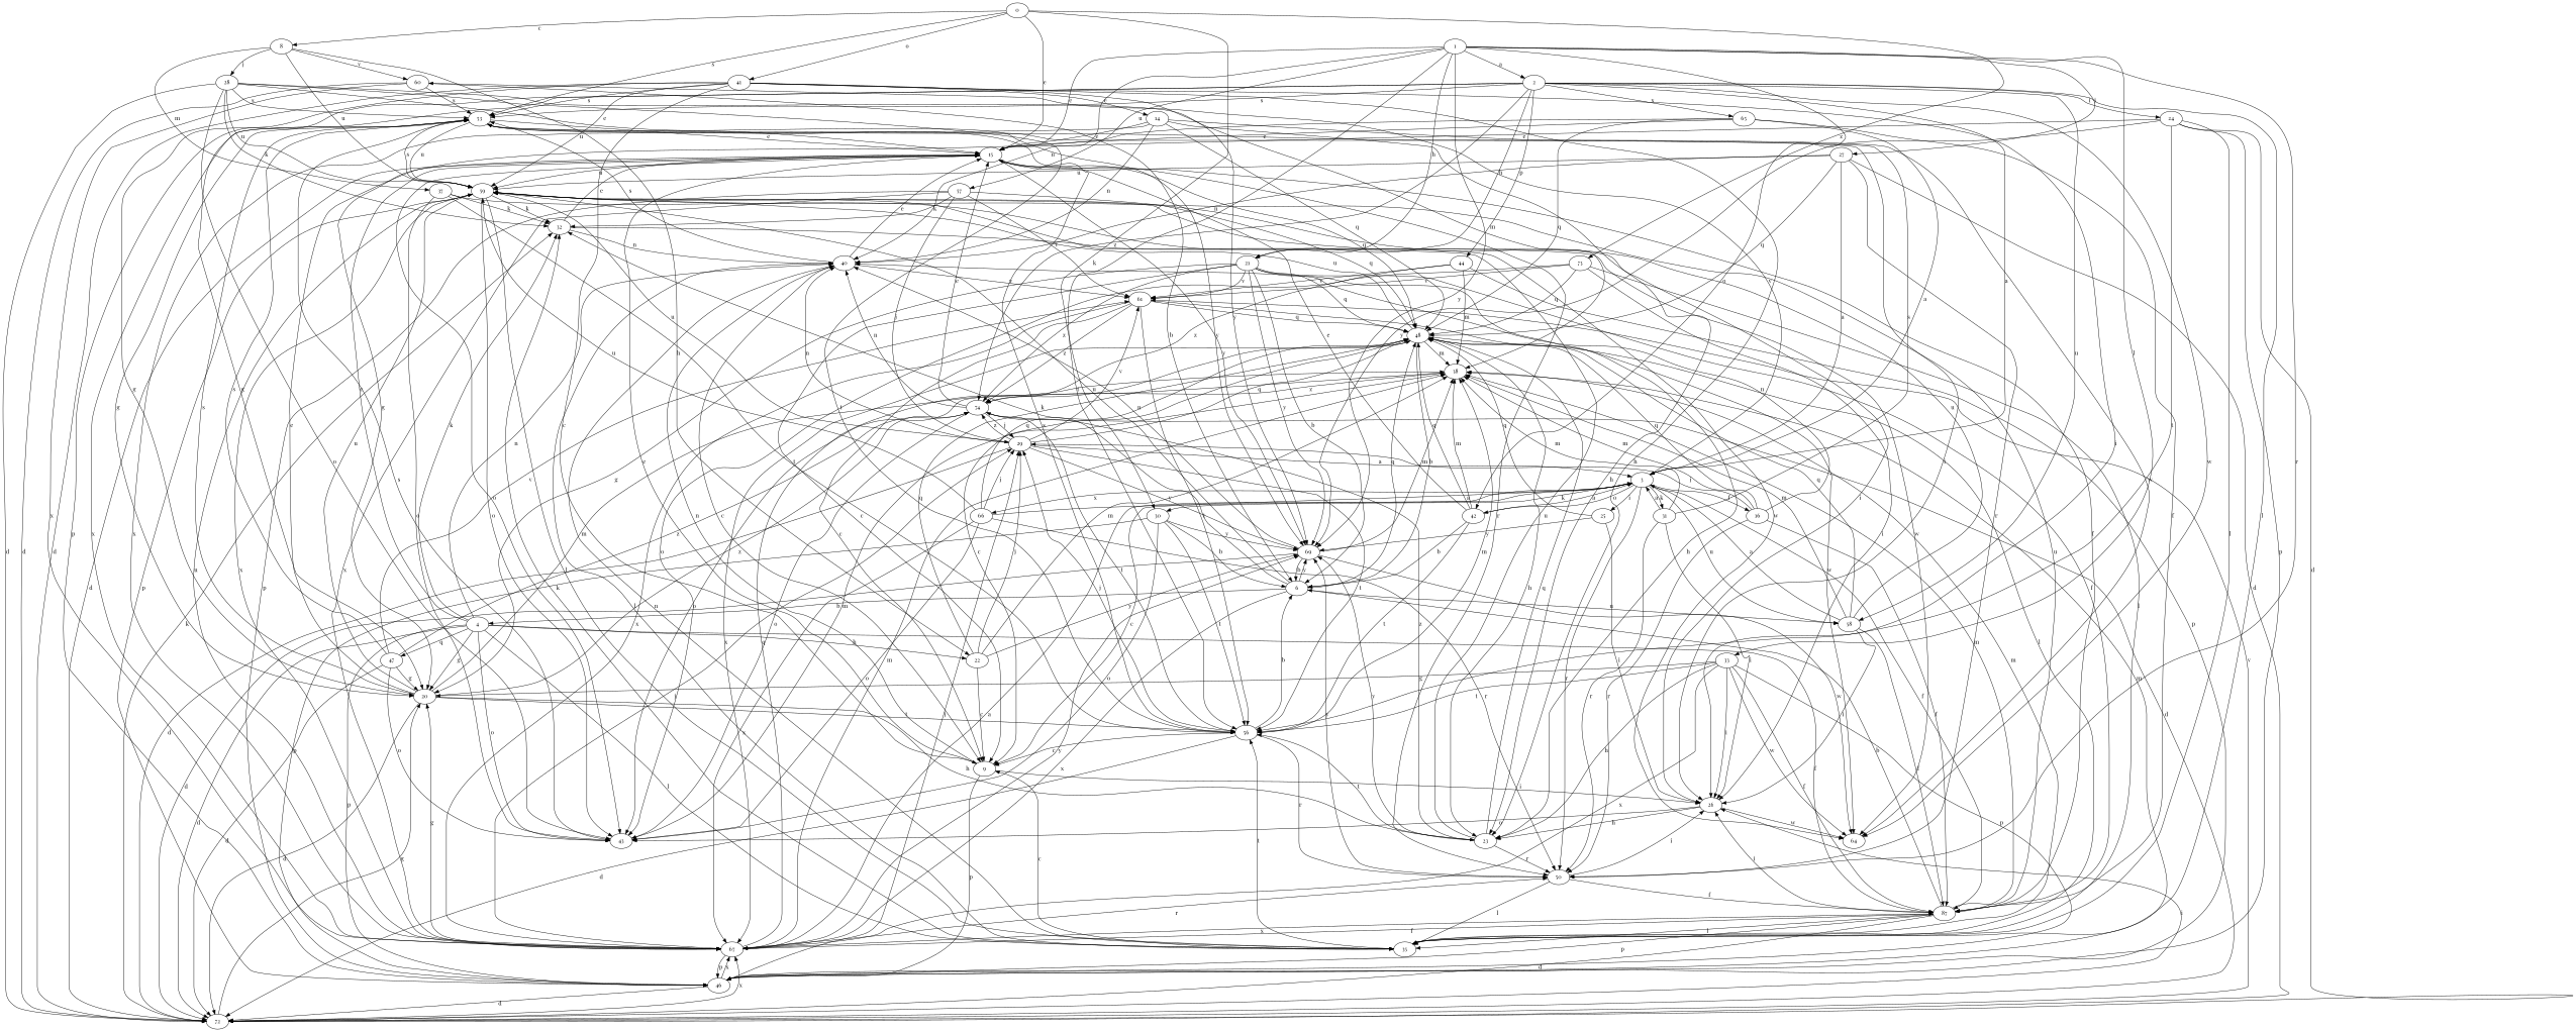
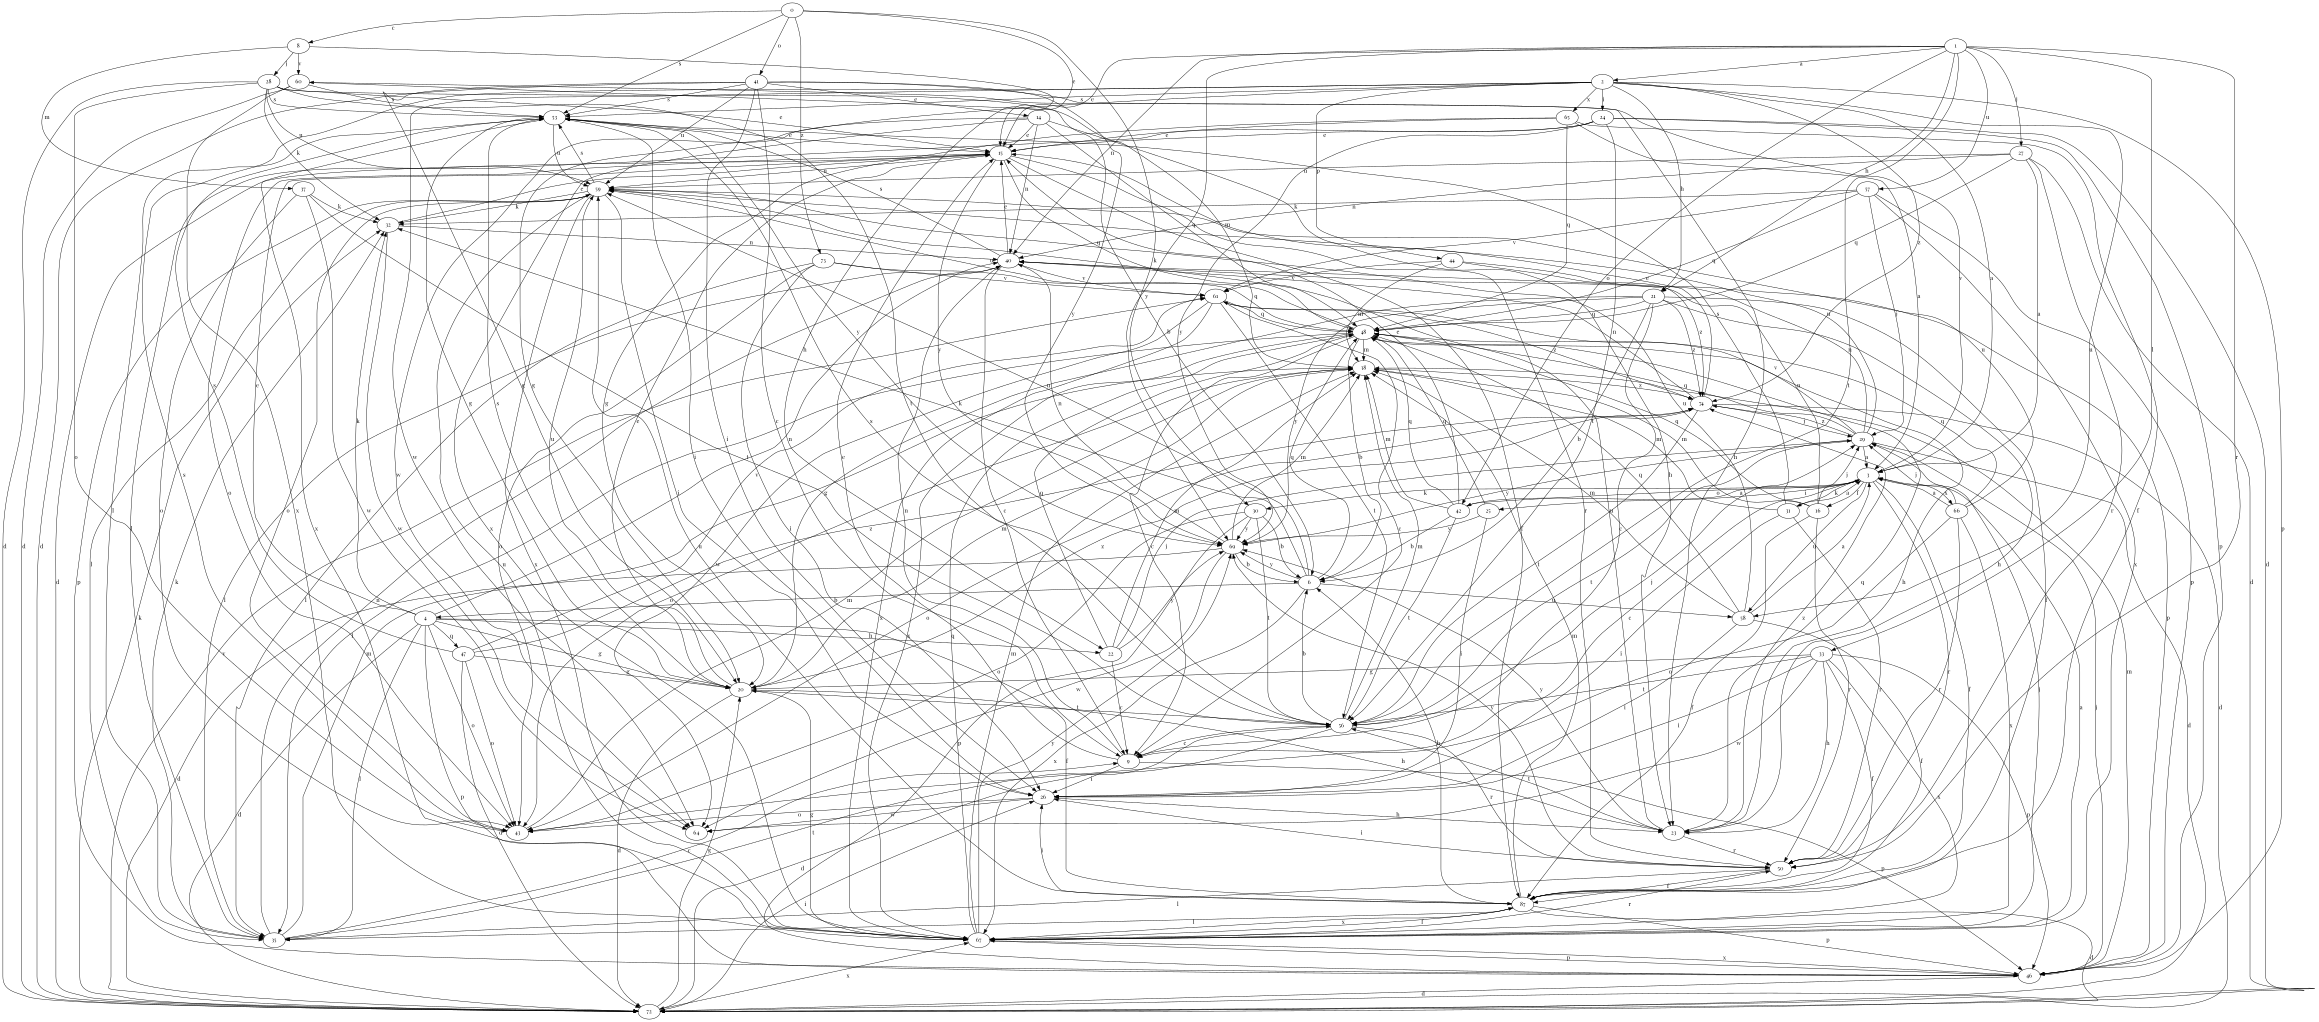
  strict digraph {
    fontname="Playfair Display"
    node [fontname="Playfair Display"]
    edge [fontname="Playfair Display"]
    0
    8
    15
    30
    41
    53
    73
    60
    22
    59
    28
    37
    14
    40
    64
    48
    67
    23
    50
    69
    n21 [label=87]
    n22 [label=72]
    43
    56
    46
    6
    20
    9
    26
    35
    61
    1
    2
    21
    27
    33
    42
    57
    3
    24
    44
    58
    65
    74
    38
    29
    32
    16
    25
    31
    66
    4
    47
    0 -> 8 [label=c]
    0 -> 15 [label=e]
    0 -> 30 [label=k]
    0 -> 41 [label=o]
    0 -> 53 [label=s]
    0 -> 73 [label=z]
    8 -> 60 [label=v]
    8 -> 22 [label=h]
-   8 -> 59 [label=u]
    8 -> 28 [label=j]
    8 -> 37 [label=m]
    15 -> 59 [label=u]
    15 -> 48 [label=q]
    15 -> 50 [label=r]
    15 -> 69 [label=y]
    15 -> n21 [label=f]
    15 -> n22 [label=d]
    15 -> 43 [label=o]
    30 -> 69 [label=y]
    30 -> 43 [label=o]
    30 -> 56 [label=t]
    30 -> 46 [label=p]
    30 -> 6 [label=b]
    41 -> 53 [label=s]
    41 -> 59 [label=u]
    41 -> 14 [label=e]
    41 -> 23 [label=h]
    41 -> 69 [label=y]
    41 -> n22 [label=d]
    41 -> 20 [label=g]
    41 -> 9 [label=c]
    41 -> 26 [label=i]
    53 -> 15 [label=e]
    53 -> 59 [label=u]
    53 -> 67 [label=x]
    53 -> 69 [label=y]
    53 -> 20 [label=g]
    53 -> 26 [label=i]
    73 -> 48 [label=q]
    73 -> 43 [label=o]
    73 -> 26 [label=i]
    73 -> 35 [label=l]
    73 -> 61 [label=v]
    60 -> 53 [label=s]
    60 -> 67 [label=x]
    60 -> n22 [label=d]
    60 -> 6 [label=b]
    22 -> 48 [label=q]
    22 -> 69 [label=y]
    22 -> 9 [label=c]
    22 -> 38 [label=m]
    22 -> 29 [label=j]
    59 -> 53 [label=s]
    59 -> 67 [label=x]
    59 -> 43 [label=o]
    59 -> 46 [label=p]
    59 -> 26 [label=i]
    59 -> 35 [label=l]
    59 -> 32 [label=k]
    28 -> 15 [label=e]
    28 -> 53 [label=s]
    28 -> 59 [label=u]
    28 -> n22 [label=d]
    28 -> 43 [label=o]
    28 -> 56 [label=t]
    28 -> 38 [label=m]
    28 -> 32 [label=k]
    37 -> 64 [label=w]
    37 -> 43 [label=o]
    37 -> 56 [label=t]
    37 -> 32 [label=k]
    14 -> 15 [label=e]
    14 -> 40 [label=n]
    14 -> 64 [label=w]
    14 -> 48 [label=q]
    14 -> 67 [label=x]
    14 -> 23 [label=h]
    40 -> 15 [label=e]
    40 -> 53 [label=s]
    40 -> 9 [label=c]
    40 -> 35 [label=l]
    40 -> 61 [label=v]
    48 -> 59 [label=u]
    48 -> 67 [label=x]
    48 -> 23 [label=h]
    48 -> 6 [label=b]
    48 -> 9 [label=c]
    48 -> 35 [label=l]
    48 -> 38 [label=m]
    67 -> 59 [label=u]
    67 -> 48 [label=q]
    67 -> 50 [label=r]
    67 -> 69 [label=y]
    67 -> n21 [label=f]
    67 -> 46 [label=p]
    67 -> 20 [label=g]
    67 -> 3 [label=a]
    67 -> 38 [label=m]
    67 -> 29 [label=j]
    23 -> 59 [label=u]
    23 -> 48 [label=q]
    23 -> 50 [label=r]
    23 -> 69 [label=y]
    23 -> 56 [label=t]
    23 -> 74 [label=z]
    50 -> 69 [label=y]
    50 -> n21 [label=f]
    50 -> 26 [label=i]
    50 -> 35 [label=l]
    69 -> 40 [label=n]
    69 -> 64 [label=w]
    69 -> n22 [label=d]
    69 -> 6 [label=b]
    69 -> 38 [label=m]
    n21 -> 59 [label=u]
    n21 -> 67 [label=x]
    n21 -> n22 [label=d]
    n21 -> 46 [label=p]
    n21 -> 6 [label=b]
    n21 -> 26 [label=i]
    n21 -> 35 [label=l]
    n21 -> 38 [label=m]
    n22 -> 67 [label=x]
    n22 -> 20 [label=g]
    n22 -> 26 [label=i]
    n22 -> 61 [label=v]
    n22 -> 32 [label=k]
    43 -> 53 [label=s]
    43 -> 38 [label=m]
    56 -> 53 [label=s]
    56 -> 50 [label=r]
    56 -> n22 [label=d]
    56 -> 6 [label=b]
    56 -> 9 [label=c]
    56 -> 38 [label=m]
    56 -> 29 [label=j]
    46 -> 67 [label=x]
    46 -> n22 [label=d]
    46 -> 38 [label=m]
    46 -> 29 [label=j]
    6 -> 59 [label=u]
    6 -> 48 [label=q]
    6 -> 67 [label=x]
    6 -> 69 [label=y]
    6 -> 58 [label=u]
    6 -> 32 [label=k]
    6 -> 4 [label=b]
    20 -> 15 [label=e]
    20 -> 53 [label=s]
    20 -> 59 [label=u]
    20 -> 23 [label=h]
    20 -> n22 [label=d]
    20 -> 56 [label=t]
    20 -> 74 [label=z]
    20 -> 38 [label=m]
    9 -> 15 [label=e]
    9 -> 40 [label=n]
    9 -> 46 [label=p]
    9 -> 26 [label=i]
    26 -> 64 [label=w]
    26 -> 23 [label=h]
    26 -> 43 [label=o]
    35 -> 40 [label=n]
    35 -> 56 [label=t]
    35 -> 9 [label=c]
    35 -> 38 [label=m]
    35 -> 32 [label=k]
    61 -> 64 [label=w]
    61 -> 48 [label=q]
    61 -> 67 [label=x]
    61 -> 56 [label=t]
    61 -> 9 [label=c]
    61 -> 74 [label=z]
    1 -> 15 [label=e]
    1 -> 40 [label=n]
    1 -> 50 [label=r]
    1 -> 69 [label=y]
    1 -> 56 [label=t]
    1 -> 2 [label=a]
    1 -> 21 [label=h]
    1 -> 27 [label=j]
    1 -> 33 [label=l]
    1 -> 42 [label=o]
    1 -> 57 [label=u]
    2 -> 53 [label=s]
    2 -> 64 [label=w]
    2 -> 46 [label=p]
    2 -> 20 [label=g]
    2 -> 35 [label=l]
    2 -> 21 [label=h]
    2 -> 3 [label=a]
    2 -> 24 [label=i]
    2 -> 44 [label=p]
    2 -> 58 [label=u]
    2 -> 65 [label=x]
    2 -> 74 [label=z]
    21 -> 48 [label=q]
    21 -> 23 [label=h]
    21 -> 69 [label=y]
    21 -> n21 [label=f]
    21 -> 6 [label=b]
    21 -> 20 [label=g]
    21 -> 9 [label=c]
-   21 -> 61 [label=v]
    21 -> 74 [label=z]
    27 -> 59 [label=u]
    27 -> 40 [label=n]
    27 -> 48 [label=q]
    27 -> 50 [label=r]
    27 -> n22 [label=d]
    27 -> 3 [label=a]
    33 -> 64 [label=w]
    33 -> 67 [label=x]
    33 -> 23 [label=h]
    33 -> n21 [label=f]
    33 -> 56 [label=t]
    33 -> 46 [label=p]
    33 -> 20 [label=g]
    33 -> 26 [label=i]
    42 -> 15 [label=e]
    42 -> 48 [label=q]
    42 -> 56 [label=t]
    42 -> 6 [label=b]
    42 -> 3 [label=a]
    42 -> 38 [label=m]
    57 -> 48 [label=q]
    57 -> 67 [label=x]
    57 -> 46 [label=p]
    57 -> 61 [label=v]
    57 -> 29 [label=j]
    57 -> 32 [label=k]
    3 -> 30 [label=k]
    3 -> 60 [label=v]
    3 -> 50 [label=r]
    3 -> n21 [label=f]
    3 -> 9 [label=c]
    3 -> 42 [label=o]
    3 -> 58 [label=u]
    3 -> 16 [label=f]
    3 -> 25 [label=i]
    3 -> 31 [label=k]
    3 -> 66 [label=x]
    24 -> 15 [label=e]
    24 -> 69 [label=y]
    24 -> n22 [label=d]
    24 -> 56 [label=t]
    24 -> 46 [label=p]
    24 -> 35 [label=l]
    44 -> 46 [label=p]
    44 -> 61 [label=v]
    44 -> 74 [label=z]
    44 -> 38 [label=m]
    58 -> 59 [label=u]
    58 -> 48 [label=q]
    58 -> n21 [label=f]
    58 -> 26 [label=i]
    58 -> 3 [label=a]
    58 -> 38 [label=m]
    65 -> 15 [label=e]
    65 -> 48 [label=q]
    65 -> n21 [label=f]
    65 -> 20 [label=g]
    65 -> 3 [label=a]
    74 -> 15 [label=e]
    74 -> 40 [label=n]
    74 -> n22 [label=d]
    74 -> 43 [label=o]
    74 -> 56 [label=t]
    74 -> 29 [label=j]
    38 -> 43 [label=o]
    38 -> 74 [label=z]
    29 -> 59 [label=u]
    29 -> 40 [label=n]
    29 -> 48 [label=q]
    29 -> 69 [label=y]
    29 -> n22 [label=d]
    29 -> 56 [label=t]
    29 -> 61 [label=v]
    29 -> 3 [label=a]
    29 -> 74 [label=z]
    32 -> 15 [label=e]
    32 -> 40 [label=n]
    32 -> 64 [label=w]
    16 -> 40 [label=n]
    16 -> 48 [label=q]
    16 -> 50 [label=r]
    16 -> n21 [label=f]
    16 -> 38 [label=m]
    16 -> 29 [label=j]
    25 -> 48 [label=q]
    25 -> 69 [label=y]
    25 -> 26 [label=i]
    31 -> 53 [label=s]
    31 -> 50 [label=r]
    31 -> 26 [label=i]
    31 -> 3 [label=a]
    31 -> 38 [label=m]
    66 -> 59 [label=u]
    66 -> 48 [label=q]
    66 -> 67 [label=x]
    66 -> 50 [label=r]
    66 -> 43 [label=o]
    66 -> 3 [label=a]
    66 -> 29 [label=j]
    4 -> 15 [label=e]
    4 -> 22 [label=h]
    4 -> 40 [label=n]
    4 -> n21 [label=f]
    4 -> n22 [label=d]
    4 -> 43 [label=o]
    4 -> 46 [label=p]
    4 -> 20 [label=g]
    4 -> 35 [label=l]
    4 -> 32 [label=k]
    4 -> 47 [label=q]
    47 -> 53 [label=s]
    47 -> n22 [label=d]
    47 -> 43 [label=o]
    47 -> 20 [label=g]
    47 -> 61 [label=v]
    47 -> 74 [label=z]
  }
